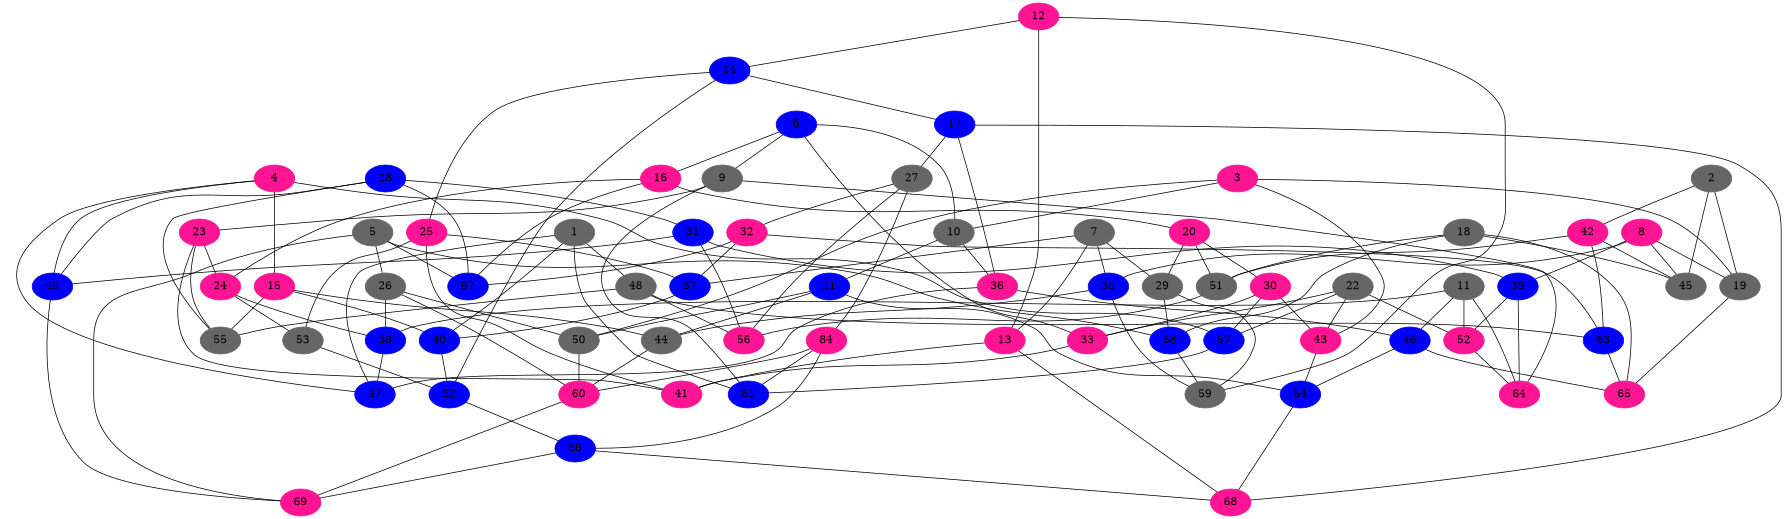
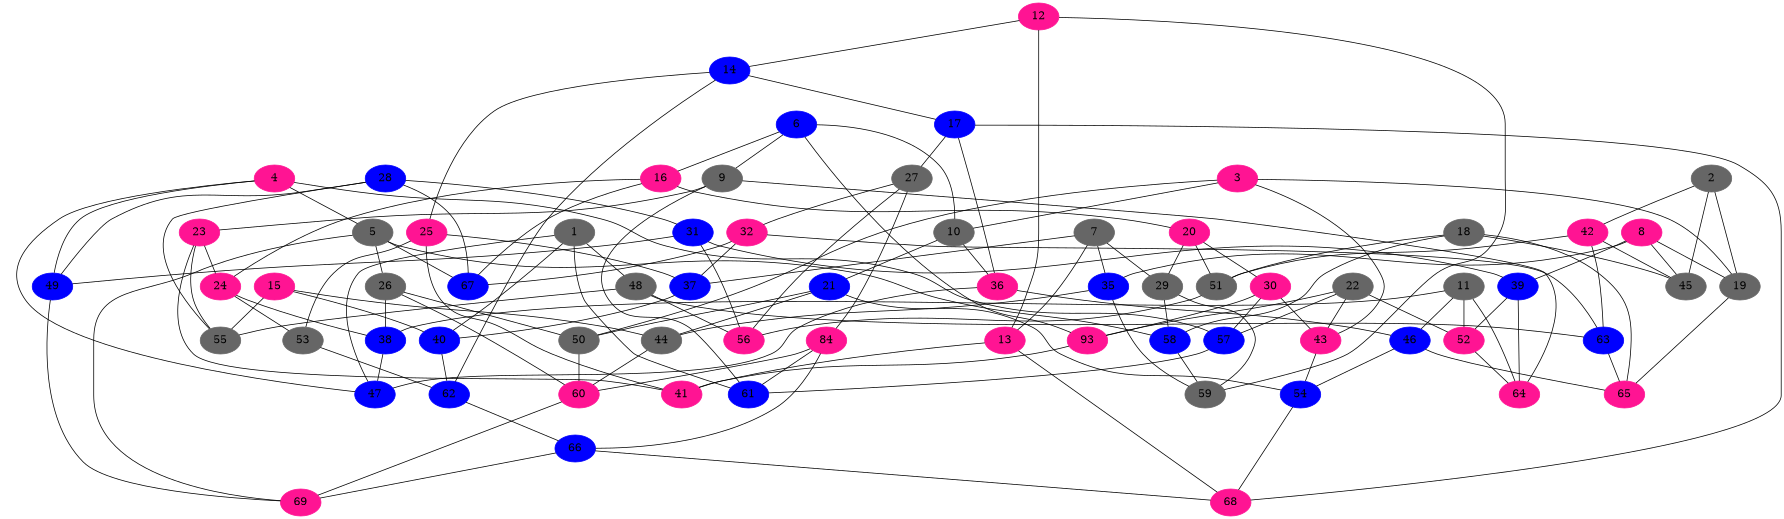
  graph {
    node [color=deeppink style=filled]
    1 [color=gray40]
    40 [color=blue]
    47 [color=blue]
    48 [color=gray40]
    61 [color=blue]
    62 [color=blue]
    55 [color=gray40]
    56
    63 [color=blue]
    2 [color=gray40]
    19 [color=gray40]
    42
    45 [color=gray40]
    12
    13
    14 [color=blue]
    59 [color=gray40]
    65
    51 [color=gray40]
    3
    10 [color=gray40]
    43
    50 [color=gray40]
    21 [color=blue]
    36
    54 [color=blue]
    60
    4
    15
    49 [color=blue]
    57 [color=blue]
    44 [color=gray40]
    69
    5 [color=gray40]
    26 [color=gray40]
    58 [color=blue]
    67 [color=blue]
    38 [color=blue]
    6 [color=blue]
    9 [color=gray40]
    16
-   33
+   33 [label=93]
    23
    64
    20
    24
    41
    7 [color=gray40]
    29 [color=gray40]
    35 [color=blue]
    37 [color=blue]
    68
    8
    39 [color=blue]
    52
    46 [color=blue]
    11 [color=gray40]
    17 [color=blue]
    25
    27 [color=gray40]
    53 [color=gray40]
    66 [color=blue]
    30
    32
    n65 [label=84]
    18 [color=gray40]
    22 [color=gray40]
    28 [color=blue]
    31 [color=blue]
    1 -- 40
    1 -- 47
    1 -- 48
    1 -- 61
    40 -- 62
    48 -- 55
    48 -- 56
    48 -- 63
    62 -- 66
    63 -- 65
    2 -- 19
    2 -- 42
    2 -- 45
    19 -- 65
    42 -- 63
    42 -- 45
    42 -- 51
    12 -- 13
    12 -- 14
    12 -- 59
    13 -- 41
    13 -- 68
    14 -- 62
    14 -- 17
    14 -- 25
    51 -- 56
    3 -- 19
    3 -- 10
    3 -- 43
    3 -- 50
    10 -- 21
    10 -- 36
    43 -- 54
    50 -- 60
    21 -- 50
    21 -- 54
    21 -- 44
    36 -- 47
    36 -- 46
    54 -- 68
    60 -- 69
    4 -- 47
-   4 -- 15
+   4 -- 5
    4 -- 49
    4 -- 57
    15 -- 40
    15 -- 55
    15 -- 44
    49 -- 69
    57 -- 61
    44 -- 60
    5 -- 69
    5 -- 26
    5 -- 58
    5 -- 67
    26 -- 50
    26 -- 60
    26 -- 38
    58 -- 59
    38 -- 47
    6 -- 10
    6 -- 9
    6 -- 16
    6 -- 33
    9 -- 61
    9 -- 23
    9 -- 64
    16 -- 67
    16 -- 20
    16 -- 24
    33 -- 41
    23 -- 55
    23 -- 24
    23 -- 41
    20 -- 51
    20 -- 29
    20 -- 30
    24 -- 38
    24 -- 53
    7 -- 13
    7 -- 29
    7 -- 35
    7 -- 37
    29 -- 59
    29 -- 58
    35 -- 59
    35 -- 44
    37 -- 40
    8 -- 19
    8 -- 45
    8 -- 35
    8 -- 39
    39 -- 64
    39 -- 52
    52 -- 64
    46 -- 65
    46 -- 54
    11 -- 38
    11 -- 64
    11 -- 52
    11 -- 46
    17 -- 36
    17 -- 68
    17 -- 27
    25 -- 41
    25 -- 37
    25 -- 53
    27 -- 56
    27 -- 32
    27 -- n65
    53 -- 62
    66 -- 69
    66 -- 68
    30 -- 43
    30 -- 57
    30 -- 33
    32 -- 63
    32 -- 67
    32 -- 37
    n65 -- 61
    n65 -- 60
    n65 -- 66
    18 -- 45
    18 -- 65
    18 -- 51
    18 -- 58
    22 -- 43
    22 -- 57
    22 -- 33
    22 -- 52
    28 -- 55
    28 -- 49
    28 -- 67
    28 -- 31
    31 -- 56
    31 -- 49
    31 -- 39
  }
